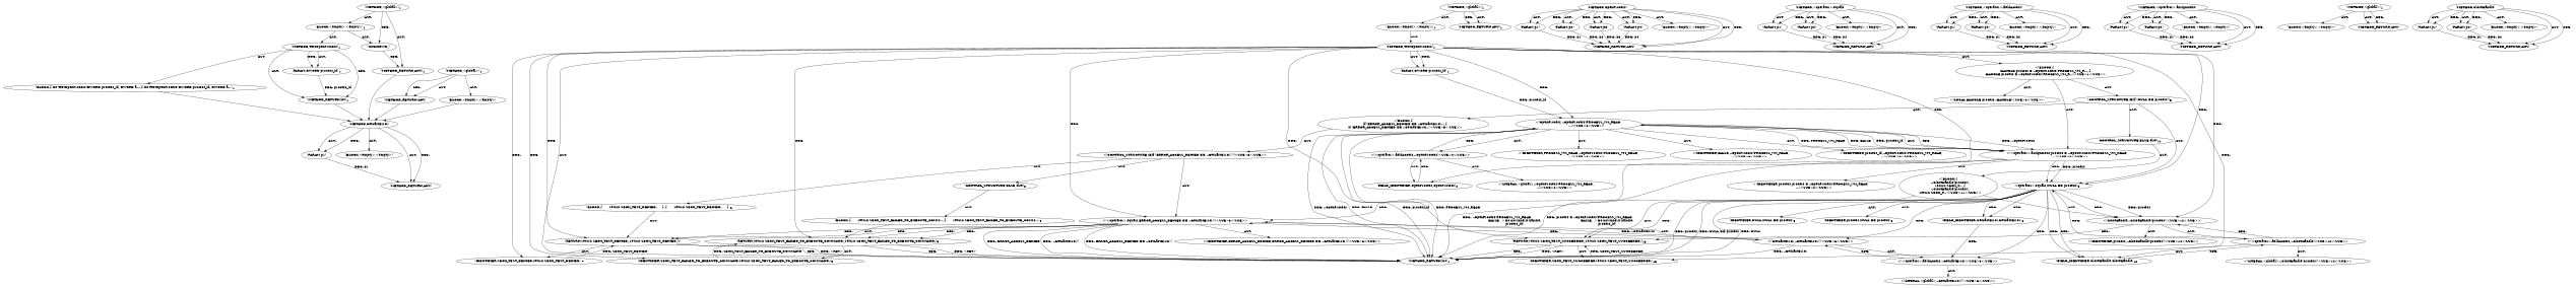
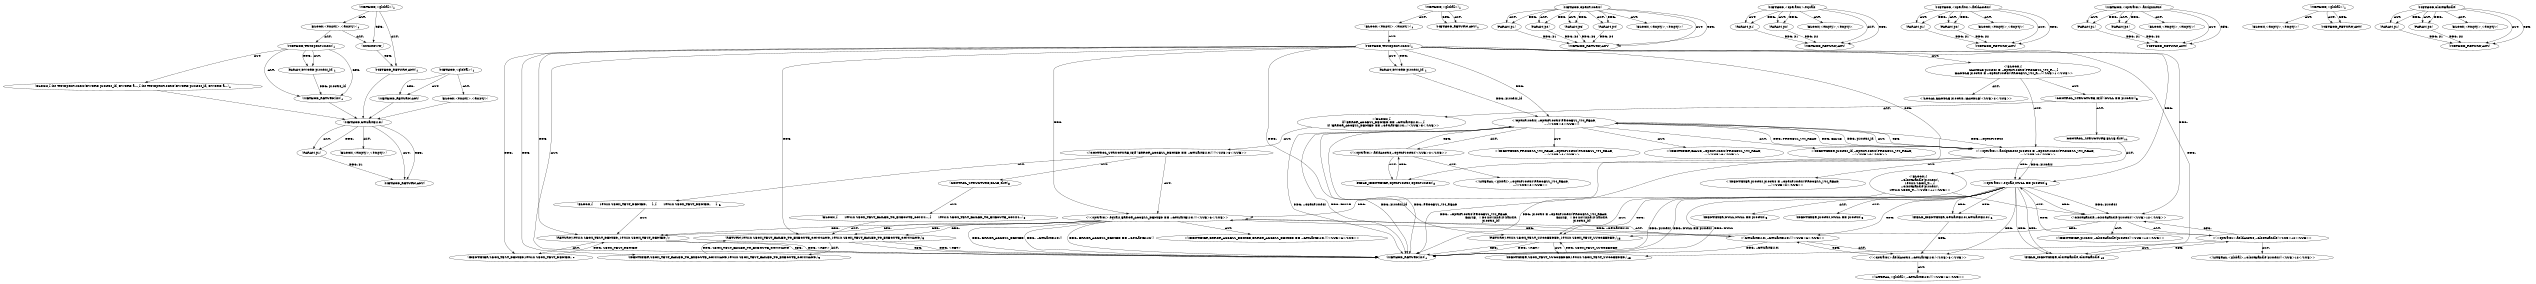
  digraph {
    n1 [label=<(METHOD,GetLastError)>]
    n2 [label=<(PARAM,p1)>]
    n3 [label=<(BLOCK,&lt;empty&gt;,&lt;empty&gt;)>]
    n4 [label=<(METHOD_RETURN,ANY)>]
    n5 [label=<(METHOD,&lt;global&gt;)<SUB>1</SUB>>]
    n6 [label=<(BLOCK,&lt;empty&gt;,&lt;empty&gt;)<SUB>1</SUB>>]
    n7 [label=<(METHOD_RETURN,ANY)<SUB>1</SUB>>]
    n8 [label=<(METHOD,TestOpenProcess)<SUB>1</SUB>>]
    n9 [label=<(PARAM,DWORD process_id)<SUB>1</SUB>>]
    n10 [label="<(BLOCK,{\n  HANDLE process = ::OpenProcess(PROCESS_VM_R...,{\n  HANDLE process = ::OpenProcess(PROCESS_VM_R...)<SUB>1</SUB>>"]
    n11 [label="<(OpenProcess,::OpenProcess(PROCESS_VM_READ,\n                ...)<SUB>2</SUB>>"]
    n12 [label=<(FIELD_IDENTIFIER,OpenProcess,OpenProcess)<SUB>2</SUB>>]
    n13 [label=<(&lt;operator&gt;.equals,NULL == process)<SUB>5</SUB>>]
    n14 [label="<(&lt;operator&gt;.equals,ERROR_ACCESS_DENIED == ::GetLastError())<SUB>6</SUB>>"]
    n15 [label=<(RETURN,return SBOX_TEST_DENIED;,return SBOX_TEST_DENIED;)<SUB>7</SUB>>]
    n16 [label=<(IDENTIFIER,SBOX_TEST_DENIED,return SBOX_TEST_DENIED;)<SUB>7</SUB>>]
    n17 [label=<(RETURN,return SBOX_TEST_FAILED_TO_EXECUTE_COMMAND;,return SBOX_TEST_FAILED_TO_EXECUTE_COMMAND;)<SUB>9</SUB>>]
    n18 [label=<(IDENTIFIER,SBOX_TEST_FAILED_TO_EXECUTE_COMMAND,return SBOX_TEST_FAILED_TO_EXECUTE_COMMAND;)<SUB>9</SUB>>]
    n19 [label="<(CloseHandle,::CloseHandle(process))<SUB>12</SUB>>"]
    n20 [label=<(RETURN,return SBOX_TEST_SUCCEEDED;,return SBOX_TEST_SUCCEEDED;)<SUB>13</SUB>>]
    n21 [label=<(IDENTIFIER,SBOX_TEST_SUCCEEDED,return SBOX_TEST_SUCCEEDED;)<SUB>13</SUB>>]
    n22 [label=<(METHOD_RETURN,int)<SUB>1</SUB>>]
    n23 [label="<(LOCAL,HANDLE process: HANDLE)<SUB>2</SUB>>"]
    n24 [label="<(&lt;operator&gt;.assignment,process = ::OpenProcess(PROCESS_VM_READ,\n      ...)<SUB>2</SUB>>"]
    n25 [label=<(CONTROL_STRUCTURE,IF,if (NULL == process))<SUB>5</SUB>>]
    n26 [label="<(&lt;operator&gt;.fieldAccess,::OpenProcess)<SUB>2</SUB>>"]
    n27 [label="<(IDENTIFIER,PROCESS_VM_READ,::OpenProcess(PROCESS_VM_READ,\n                ...)<SUB>2</SUB>>"]
    n28 [label="<(IDENTIFIER,FALSE,::OpenProcess(PROCESS_VM_READ,\n                ...)<SUB>3</SUB>>"]
    n29 [label="<(IDENTIFIER,process_id,::OpenProcess(PROCESS_VM_READ,\n                ...)<SUB>4</SUB>>"]
    n30 [label=<(IDENTIFIER,NULL,NULL == process)<SUB>5</SUB>>]
    n31 [label=<(IDENTIFIER,process,NULL == process)<SUB>5</SUB>>]
    n32 [label="<(GetLastError,::GetLastError())<SUB>6</SUB>>"]
    n33 [label="<(&lt;operator&gt;.fieldAccess,::GetLastError)<SUB>6</SUB>>"]
    n34 [label=<(FIELD_IDENTIFIER,GetLastError,GetLastError)<SUB>6</SUB>>]
    n35 [label=<(FIELD_IDENTIFIER,CloseHandle,CloseHandle)<SUB>12</SUB>>]
    n36 [label="<(IDENTIFIER,ERROR_ACCESS_DENIED,ERROR_ACCESS_DENIED == ::GetLastError())<SUB>6</SUB>>"]
    n37 [label="<(&lt;operator&gt;.fieldAccess,::CloseHandle)<SUB>12</SUB>>"]
    n38 [label="<(IDENTIFIER,process,::CloseHandle(process))<SUB>12</SUB>>"]
    n39 [label="<(IDENTIFIER,process,process = ::OpenProcess(PROCESS_VM_READ,\n      ...)<SUB>2</SUB>>"]
    n40 [label="<(BLOCK,{\n    if (ERROR_ACCESS_DENIED == ::GetLastError...,{\n    if (ERROR_ACCESS_DENIED == ::GetLastError...)<SUB>5</SUB>>"]
    n41 [label=<(CONTROL_STRUCTURE,ELSE,else)<SUB>11</SUB>>]
    n42 [label="<(LITERAL,&lt;global&gt;,::OpenProcess(PROCESS_VM_READ,\n                ...)<SUB>2</SUB>>"]
    n43 [label="<(CONTROL_STRUCTURE,IF,if (ERROR_ACCESS_DENIED == ::GetLastError()))<SUB>6</SUB>>"]
    n44 [label="<(BLOCK,{\n    ::CloseHandle(process);\n    return SBOX_T...,{\n    ::CloseHandle(process);\n    return SBOX_T...)<SUB>11</SUB>>"]
    n45 [label="<(LITERAL,&lt;global&gt;,::GetLastError())<SUB>6</SUB>>"]
    n46 [label="<(LITERAL,&lt;global&gt;,::CloseHandle(process))<SUB>12</SUB>>"]
    n47 [label=<(BLOCK,{       return SBOX_TEST_DENIED;     },{       return SBOX_TEST_DENIED;     })<SUB>6</SUB>>]
    n48 [label=<(CONTROL_STRUCTURE,ELSE,else)<SUB>8</SUB>>]
    n49 [label=<(BLOCK,{       return SBOX_TEST_FAILED_TO_EXECUTE_COMM...,{       return SBOX_TEST_FAILED_TO_EXECUTE_COMM...)<SUB>8</SUB>>]
    n50 [label=<(METHOD,OpenProcess)>]
    n51 [label=<(PARAM,p1)>]
    n52 [label=<(PARAM,p2)>]
    n53 [label=<(PARAM,p3)>]
    n54 [label=<(PARAM,p4)>]
    n55 [label=<(BLOCK,&lt;empty&gt;,&lt;empty&gt;)>]
    n56 [label=<(METHOD_RETURN,ANY)>]
    n57 [label=<(METHOD,&lt;operator&gt;.equals)>]
    n58 [label=<(PARAM,p1)>]
    n59 [label=<(PARAM,p2)>]
    n60 [label=<(BLOCK,&lt;empty&gt;,&lt;empty&gt;)>]
    n61 [label=<(METHOD_RETURN,ANY)>]
    n62 [label=<(METHOD,&lt;operator&gt;.fieldAccess)>]
    n63 [label=<(PARAM,p1)>]
    n64 [label=<(PARAM,p2)>]
    n65 [label=<(BLOCK,&lt;empty&gt;,&lt;empty&gt;)>]
    n66 [label=<(METHOD_RETURN,ANY)>]
    n67 [label=<(METHOD,&lt;operator&gt;.assignment)>]
    n68 [label=<(PARAM,p1)>]
    n69 [label=<(PARAM,p2)>]
    n70 [label=<(BLOCK,&lt;empty&gt;,&lt;empty&gt;)>]
    n71 [label=<(METHOD_RETURN,ANY)>]
    n72 [label=<(METHOD,&lt;global&gt;)<SUB>1</SUB>>]
    n73 [label=<(BLOCK,&lt;empty&gt;,&lt;empty&gt;)>]
    n74 [label=<(METHOD_RETURN,ANY)>]
    n75 [label=<(METHOD,CloseHandle)>]
    n76 [label=<(PARAM,p1)>]
    n77 [label=<(PARAM,p2)>]
    n78 [label=<(BLOCK,&lt;empty&gt;,&lt;empty&gt;)>]
    n79 [label=<(METHOD_RETURN,ANY)>]
    n80 [label=<(METHOD,&lt;global&gt;)<SUB>1</SUB>>]
    n81 [label=<(BLOCK,&lt;empty&gt;,&lt;empty&gt;)<SUB>1</SUB>>]
    n82 [label=<(UNKNOWN,,)>]
    n83 [label=<(METHOD_RETURN,ANY)<SUB>1</SUB>>]
    n84 [label=<(METHOD,TestOpenProcess)<SUB>1</SUB>>]
    n85 [label=<(PARAM,DWORD process_id)<SUB>1</SUB>>]
    n86 [label=<(BLOCK,{ int TestOpenProcess(DWORD process_id, DWORD a...,{ int TestOpenProcess(DWORD process_id, DWORD a...)<SUB>1</SUB>>]
    n87 [label=<(METHOD_RETURN,int)<SUB>1</SUB>>]
    n88 [label=<(METHOD,&lt;global&gt;)<SUB>1</SUB>>]
    n89 [label=<(BLOCK,&lt;empty&gt;,&lt;empty&gt;)>]
    n90 [label=<(METHOD_RETURN,ANY)>]
    n1 -> n2 [label="AST: "]
    n1 -> n2 [label="DDG: "]
    n1 -> n3 [label="AST: "]
    n1 -> n4 [label="AST: "]
    n1 -> n4 [label="CFG: "]
    n2 -> n4 [label="DDG: p1"]
    n5 -> n6 [label="AST: "]
    n5 -> n7 [label="AST: "]
    n5 -> n7 [label="CFG: "]
    n6 -> n8 [label="AST: "]
    n8 -> n9 [label="AST: "]
    n8 -> n9 [label="DDG: "]
    n8 -> n10 [label="AST: "]
    n8 -> n11 [label="DDG: "]
    n8 -> n12 [label="CFG: "]
    n8 -> n13 [label="DDG: "]
    n8 -> n14 [label="DDG: "]
    n8 -> n15 [label="DDG: "]
    n8 -> n16 [label="DDG: "]
    n8 -> n17 [label="DDG: "]
    n8 -> n18 [label="DDG: "]
    n8 -> n19 [label="DDG: "]
    n8 -> n20 [label="DDG: "]
    n8 -> n21 [label="DDG: "]
    n8 -> n22 [label="AST: "]
    n9 -> n11 [label="DDG: process_id"]
    n10 -> n23 [label="AST: "]
    n10 -> n24 [label="AST: "]
    n10 -> n25 [label="AST: "]
    n11 -> n22 [label="DDG: ::OpenProcess"]
    n11 -> n22 [label="DDG: FALSE"]
    n11 -> n22 [label="DDG: process_id"]
    n11 -> n22 [label="DDG: PROCESS_VM_READ"]
    n11 -> n24 [label="CFG: "]
    n11 -> n24 [label="DDG: ::OpenProcess"]
    n11 -> n24 [label="DDG: PROCESS_VM_READ"]
    n11 -> n24 [label="DDG: FALSE"]
    n11 -> n24 [label="DDG: process_id"]
    n11 -> n26 [label="AST: "]
    n11 -> n27 [label="AST: "]
    n11 -> n28 [label="AST: "]
    n11 -> n29 [label="AST: "]
    n12 -> n26 [label="CFG: "]
    n13 -> n14 [label="CDG: "]
    n13 -> n19 [label="DDG: process"]
    n13 -> n19 [label="CDG: "]
    n13 -> n20 [label="CDG: "]
    n13 -> n22 [label="DDG: process"]
    n13 -> n22 [label="DDG: NULL == process"]
    n13 -> n22 [label="DDG: NULL"]
    n13 -> n30 [label="AST: "]
    n13 -> n31 [label="AST: "]
    n13 -> n32 [label="CDG: "]
    n13 -> n33 [label="CDG: "]
    n13 -> n34 [label="CFG: "]
    n13 -> n34 [label="CDG: "]
    n13 -> n35 [label="CFG: "]
    n13 -> n35 [label="CDG: "]
    n14 -> n15 [label="CFG: "]
    n14 -> n15 [label="CDG: "]
    n14 -> n17 [label="CFG: "]
    n14 -> n17 [label="CDG: "]
    n14 -> n22 [label="DDG: ::GetLastError()"]
    n14 -> n22 [label="DDG: ERROR_ACCESS_DENIED == ::GetLastError()"]
    n14 -> n22 [label="DDG: ERROR_ACCESS_DENIED"]
    n14 -> n32 [label="AST: "]
    n14 -> n36 [label="AST: "]
    n15 -> n16 [label="AST: "]
    n15 -> n22 [label="CFG: "]
    n15 -> n22 [label="DDG: &lt;RET&gt;"]
    n16 -> n15 [label="DDG: SBOX_TEST_DENIED"]
    n17 -> n18 [label="AST: "]
    n17 -> n22 [label="CFG: "]
    n17 -> n22 [label="DDG: &lt;RET&gt;"]
    n18 -> n17 [label="DDG: SBOX_TEST_FAILED_TO_EXECUTE_COMMAND"]
    n19 -> n20 [label="CFG: "]
    n19 -> n37 [label="AST: "]
    n19 -> n38 [label="AST: "]
    n20 -> n21 [label="AST: "]
    n20 -> n22 [label="CFG: "]
    n20 -> n22 [label="DDG: &lt;RET&gt;"]
    n21 -> n20 [label="DDG: SBOX_TEST_SUCCEEDED"]
    n24 -> n11 [label="AST: "]
    n24 -> n13 [label="CFG: "]
    n24 -> n13 [label="DDG: process"]
    n24 -> n22 [label="DDG: ::OpenProcess(PROCESS_VM_READ,\n                                  FALSE,  // Do not inherit handle.\n                                  process_id)"]
    n24 -> n22 [label="DDG: process = ::OpenProcess(PROCESS_VM_READ,\n                                  FALSE,  // Do not inherit handle.\n                                  process_id)"]
    n24 -> n39 [label="AST: "]
-   n25 -> n13 [label="AST: "]
    n25 -> n40 [label="AST: "]
    n25 -> n41 [label="AST: "]
    n26 -> n11 [label="CFG: "]
    n26 -> n12 [label="AST: "]
    n26 -> n42 [label="AST: "]
    n32 -> n14 [label="CFG: "]
    n32 -> n14 [label="DDG: ::GetLastError"]
    n32 -> n22 [label="DDG: ::GetLastError"]
    n32 -> n33 [label="AST: "]
    n33 -> n32 [label="CFG: "]
    n33 -> n45 [label="AST: "]
    n34 -> n33 [label="CFG: "]
    n35 -> n37 [label="CFG: "]
    n37 -> n13 [label="CDG: "]
    n37 -> n19 [label="CFG: "]
    n37 -> n35 [label="AST: "]
    n37 -> n46 [label="AST: "]
    n40 -> n43 [label="AST: "]
    n41 -> n44 [label="AST: "]
    n43 -> n14 [label="AST: "]
    n43 -> n47 [label="AST: "]
    n43 -> n48 [label="AST: "]
    n44 -> n19 [label="AST: "]
    n44 -> n20 [label="AST: "]
    n47 -> n15 [label="AST: "]
    n48 -> n49 [label="AST: "]
    n49 -> n17 [label="AST: "]
    n50 -> n51 [label="AST: "]
    n50 -> n51 [label="DDG: "]
    n50 -> n52 [label="AST: "]
    n50 -> n52 [label="DDG: "]
    n50 -> n53 [label="AST: "]
    n50 -> n53 [label="DDG: "]
    n50 -> n54 [label="AST: "]
    n50 -> n54 [label="DDG: "]
    n50 -> n55 [label="AST: "]
    n50 -> n56 [label="AST: "]
    n50 -> n56 [label="CFG: "]
    n51 -> n56 [label="DDG: p1"]
    n52 -> n56 [label="DDG: p2"]
    n53 -> n56 [label="DDG: p3"]
    n54 -> n56 [label="DDG: p4"]
    n57 -> n58 [label="AST: "]
    n57 -> n58 [label="DDG: "]
    n57 -> n59 [label="AST: "]
    n57 -> n59 [label="DDG: "]
    n57 -> n60 [label="AST: "]
    n57 -> n61 [label="AST: "]
    n57 -> n61 [label="CFG: "]
    n58 -> n61 [label="DDG: p1"]
    n59 -> n61 [label="DDG: p2"]
    n62 -> n63 [label="AST: "]
    n62 -> n63 [label="DDG: "]
    n62 -> n64 [label="AST: "]
    n62 -> n64 [label="DDG: "]
    n62 -> n65 [label="AST: "]
    n62 -> n66 [label="AST: "]
    n62 -> n66 [label="CFG: "]
    n63 -> n66 [label="DDG: p1"]
    n64 -> n66 [label="DDG: p2"]
    n67 -> n68 [label="AST: "]
    n67 -> n68 [label="DDG: "]
    n67 -> n69 [label="AST: "]
    n67 -> n69 [label="DDG: "]
    n67 -> n70 [label="AST: "]
    n67 -> n71 [label="AST: "]
    n67 -> n71 [label="CFG: "]
    n68 -> n71 [label="DDG: p1"]
    n69 -> n71 [label="DDG: p2"]
    n72 -> n73 [label="AST: "]
    n72 -> n74 [label="AST: "]
    n72 -> n74 [label="CFG: "]
    n75 -> n76 [label="AST: "]
    n75 -> n76 [label="DDG: "]
    n75 -> n77 [label="AST: "]
    n75 -> n77 [label="DDG: "]
    n75 -> n78 [label="AST: "]
    n75 -> n79 [label="AST: "]
    n75 -> n79 [label="CFG: "]
    n76 -> n79 [label="DDG: p1"]
    n77 -> n79 [label="DDG: p2"]
    n80 -> n81 [label="AST: "]
    n80 -> n82 [label="CFG: "]
    n80 -> n83 [label="AST: "]
    n81 -> n82 [label="AST: "]
    n81 -> n84 [label="AST: "]
    n82 -> n83 [label="CFG: "]
    n83 -> n1
    n84 -> n85 [label="AST: "]
    n84 -> n85 [label="DDG: "]
    n84 -> n86 [label="AST: "]
    n84 -> n87 [label="AST: "]
    n84 -> n87 [label="CFG: "]
    n85 -> n87 [label="DDG: process_id"]
    n86 -> n1
    n87 -> n1
    n88 -> n89 [label="AST: "]
    n88 -> n90 [label="AST: "]
    n88 -> n90 [label="CFG: "]
    n89 -> n1
    n90 -> n1
  }
